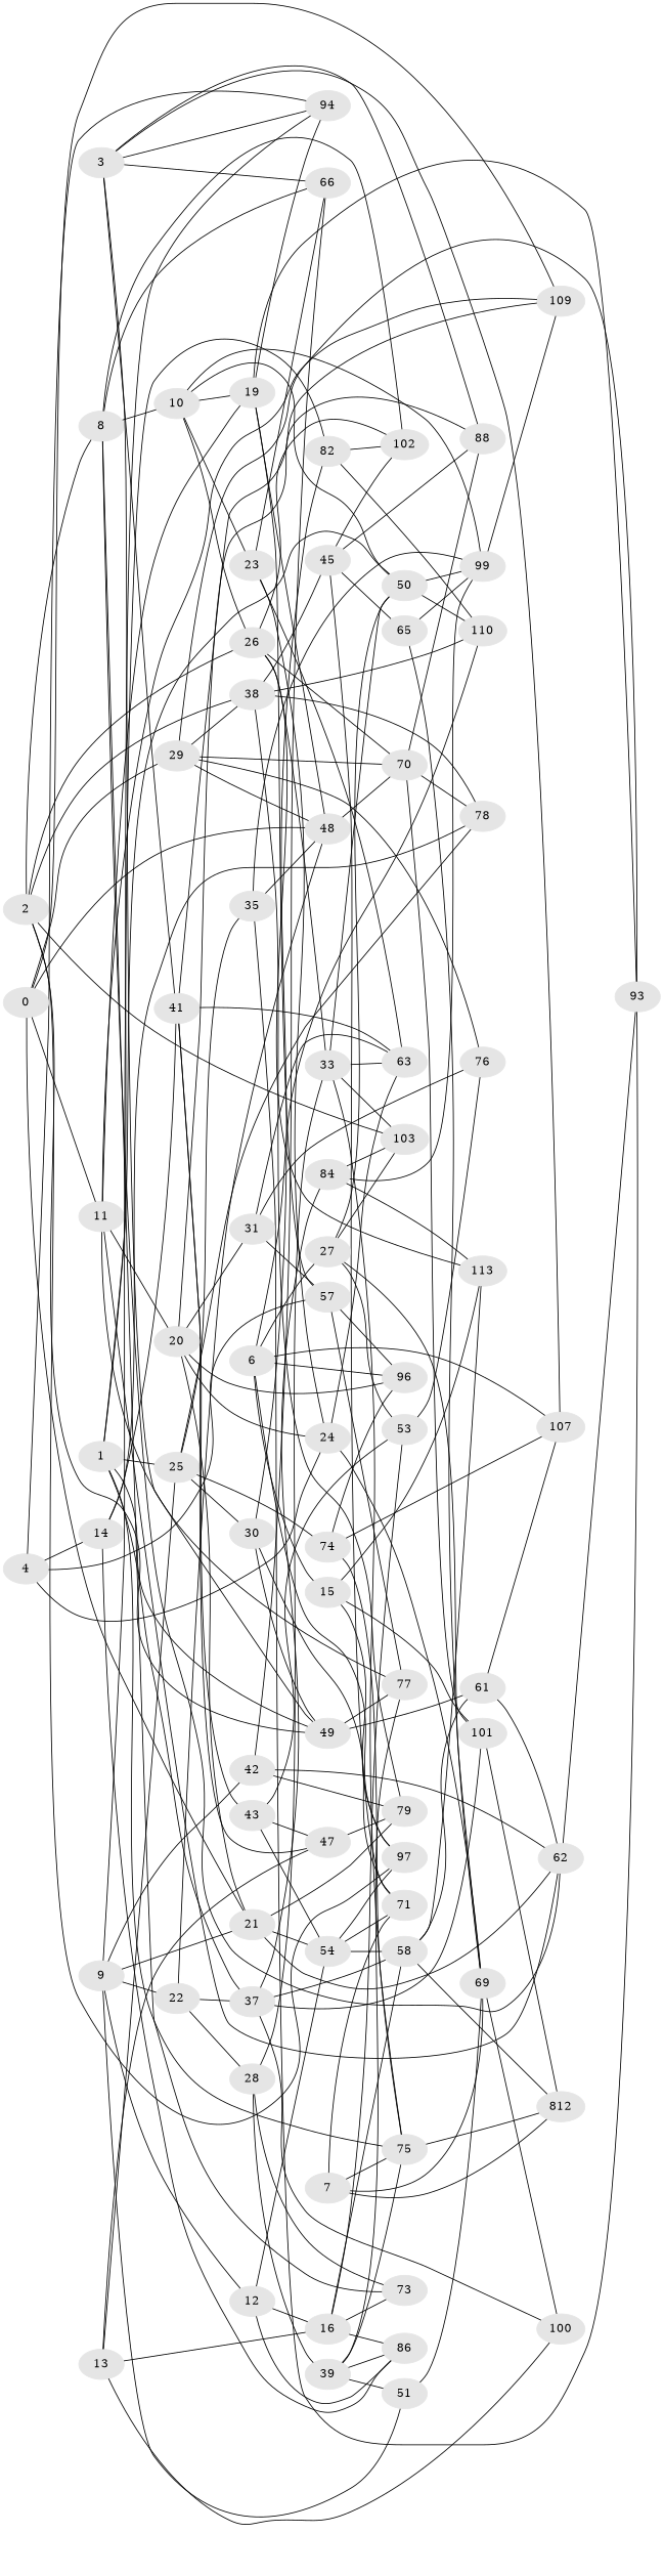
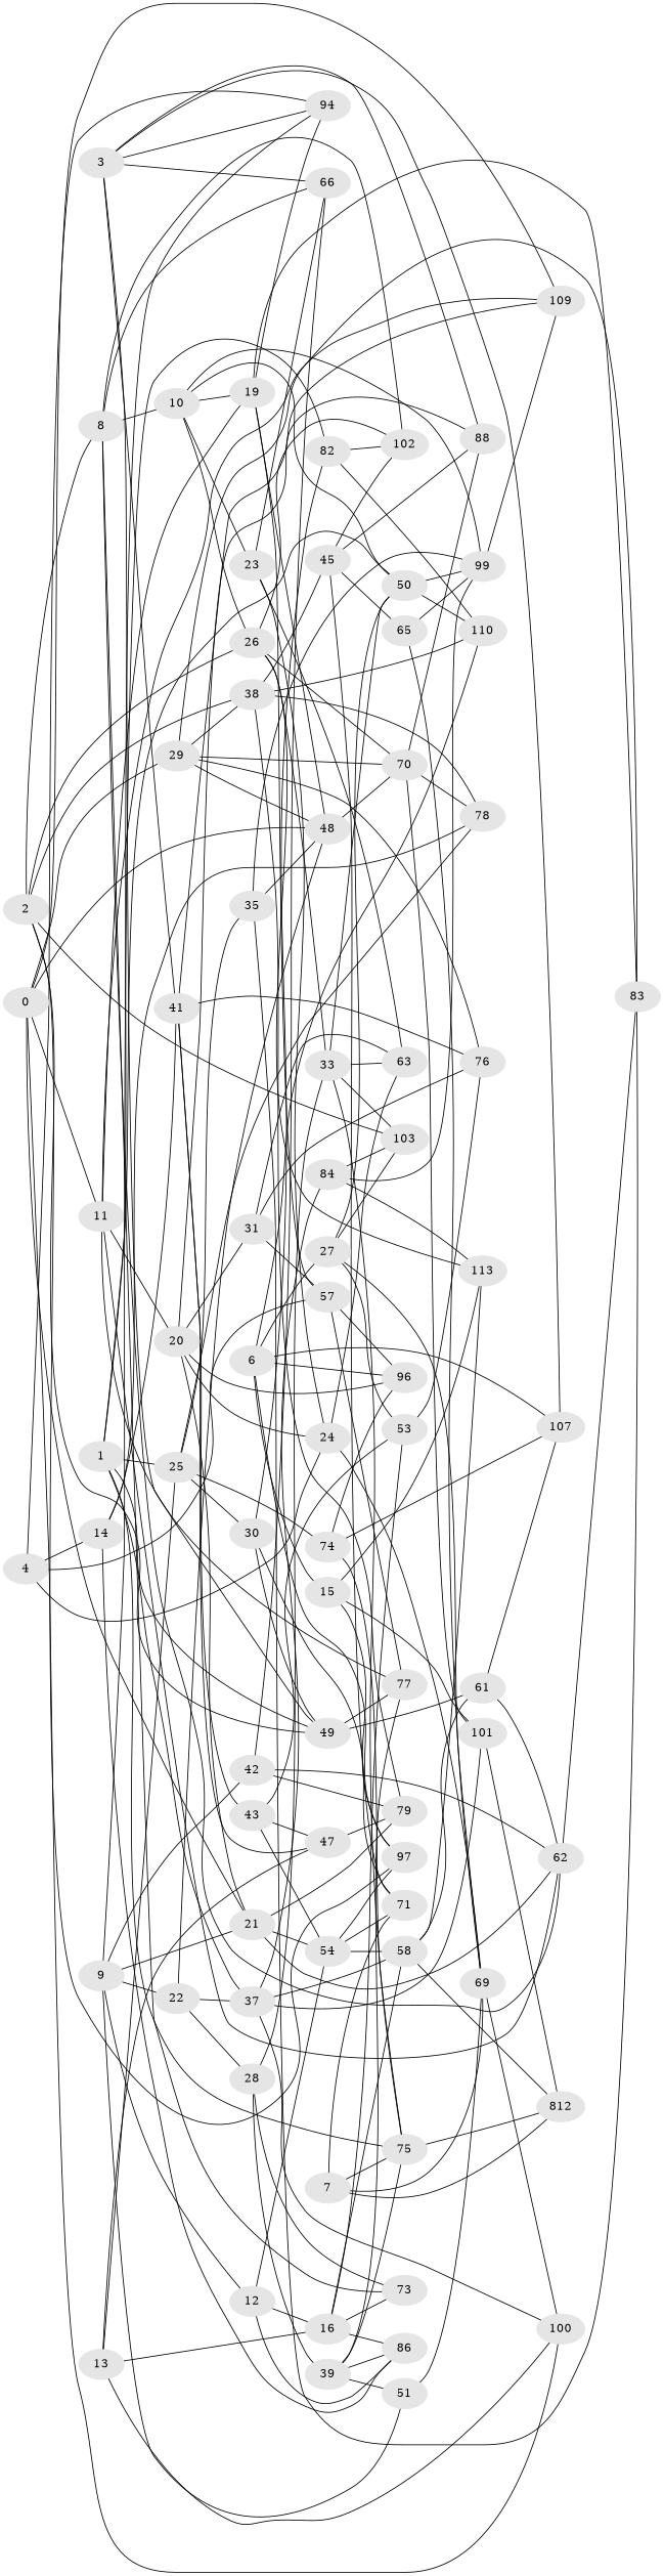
  graph {
    rankdir=LR
    node [color=gray90 style=filled]
    1 [super="+93"]
    25 [super="+34"]
    37 [super="+106"]
    49 [super="+64"]
    50 [super="+105"]
    75 [super="+85"]
    94
    78
    30
    35
    74
    100
    101
    58 [super="+90"]
    84
    77
    61
    110
    99 [super="+114"]
    n20 [label=812]
    2 [super="+17"]
    8 [super="+18"]
    26 [super="+67"]
    38 [super="+72"]
    97
    103
    66
    10 [super="+32"]
    62 [super="+81"]
    73
    102
    113
    33 [super="+87"]
    70 [super="+80"]
    79
    45 [super="+104"]
    3 [super="+44"]
    41 [super="+60"]
    88
    107
    109
    47
    76
    43
    4
    14
    24 [super="+117"]
    57 [super="+92"]
    86
    69 [super="+89"]
    63
    96
    n53 [label=0 super="+95"]
    11 [super="+59"]
    21 [super="+40"]
    29 [super="+98"]
    48 [super="+111"]
    19 [super="+52"]
    20 [super="+56"]
    54 [super="+68"]
-   83 [label=93]
+   83
    6 [super="+116"]
    15
    27 [super="+108"]
    53
    7
    71
    23
    9 [super="+36"]
    12
    22
    42
    51
    82
    16 [super="+115"]
    28
    31
    13 [super="+46"]
    39 [super="+55"]
    65
    1 -- 25
    1 -- 37
    1 -- 49
    1 -- 50
    1 -- 75
    1 -- 94
    25 -- 78
    25 -- 30
    25 -- 35
    25 -- 74
    37 -- 100
    37 -- 101
    37 -- 58
    37 -- 84
    49 -- 77
    49 -- 61
    50 -- 110
    50 -- 99
    75 -- n20
    30 -- 49
    30 -- 71
    30 -- 82
    35 -- 99
    35 -- 48
    35 -- 83
    74 -- 75
    74 -- 107
    74 -- 96
    101 -- n20
    58 -- 61
    58 -- n20
    58 -- 113
    84 -- 99
    84 -- 103
    84 -- 113
    61 -- 62
    61 -- 107
    99 -- 109
    2 -- 49
    2 -- 8
    2 -- 26
    2 -- 38
    2 -- 97
    2 -- 103
    8 -- 66
    8 -- 10
    8 -- 62
    8 -- 73
    8 -- 102
    26 -- 102
    26 -- 113
    26 -- 33
    26 -- 70
    38 -- 78
    38 -- 110
    38 -- 79
    38 -- 45
    10 -- 50
    10 -- 99
    10 -- 26
    10 -- 19
    10 -- 23
    62 -- 83
    33 -- 50
    33 -- 75
    33 -- 103
    33 -- 63
    70 -- 78
    70 -- 101
    70 -- 88
    45 -- 102
    45 -- 88
    45 -- 71
    45 -- 65 [weight=2]
    3 -- 49
    3 -- 94
    3 -- 66
    3 -- 41
    3 -- 88
    3 -- 107
    41 -- 109
    41 -- 47
-   41 -- 63
+   41 -- 76
    41 -- 43
    47 -- 79
    43 -- 47
    43 -- 54
    43 -- 53
    4 -- 94
    4 -- 14
    4 -- 24
    4 -- 57
    14 -- 78
    14 -- 41
    14 -- 86
    24 -- 69
    24 -- 63
    57 -- 77
    57 -- 96
    69 -- 100
+   n53 -- 100
    n53 -- 109
    n53 -- 11
    n53 -- 21
    n53 -- 29
    n53 -- 48
    11 -- 77
    11 -- 62
    11 -- 109
    11 -- 19
    11 -- 20
    21 -- 62
    21 -- 79
    21 -- 54
    29 -- 38
    29 -- 70
    29 -- 76
    29 -- 48
    29 -- 83
    48 -- 70
    19 -- 94
    19 -- 57
    19 -- 48
    19 -- 83
    20 -- 88
    20 -- 24
    20 -- 96
    20 -- 21
    20 -- 31
    54 -- 58
    54 -- 97
    54 -- 71
    6 -- 110
    6 -- 97
    6 -- 107
    6 -- 96
    6 -- 15
    6 -- 27
    15 -- 101
    15 -- 97
    15 -- 113
    27 -- 50
    27 -- 103
    27 -- 69
    27 -- 53
    53 -- 76
    7 -- 75
    7 -- n20
    7 -- 69
    7 -- 71
    23 -- 66
    23 -- 24
    23 -- 63
    9 -- 21
    9 -- 12
    9 -- 22
    9 -- 42
    9 -- 51
    9 -- 82
    12 -- 86
    12 -- 54
    12 -- 16
    22 -- 37
    22 -- 48
    22 -- 28
    42 -- 66
    42 -- 62
    42 -- 79
    51 -- 69
    82 -- 110
    82 -- 102
    16 -- 58
    16 -- 73
    16 -- 86
    16 -- 53
    28 -- 73
    28 -- 33
    28 -- 39
    31 -- 76
    31 -- 57
    31 -- 63
    13 -- 25
    13 -- 100
    13 -- 47
    13 -- 16
    39 -- 75
    39 -- 77
    39 -- 86
    39 -- 51 [weight=2]
    65 -- 99
    65 -- 69
  }
